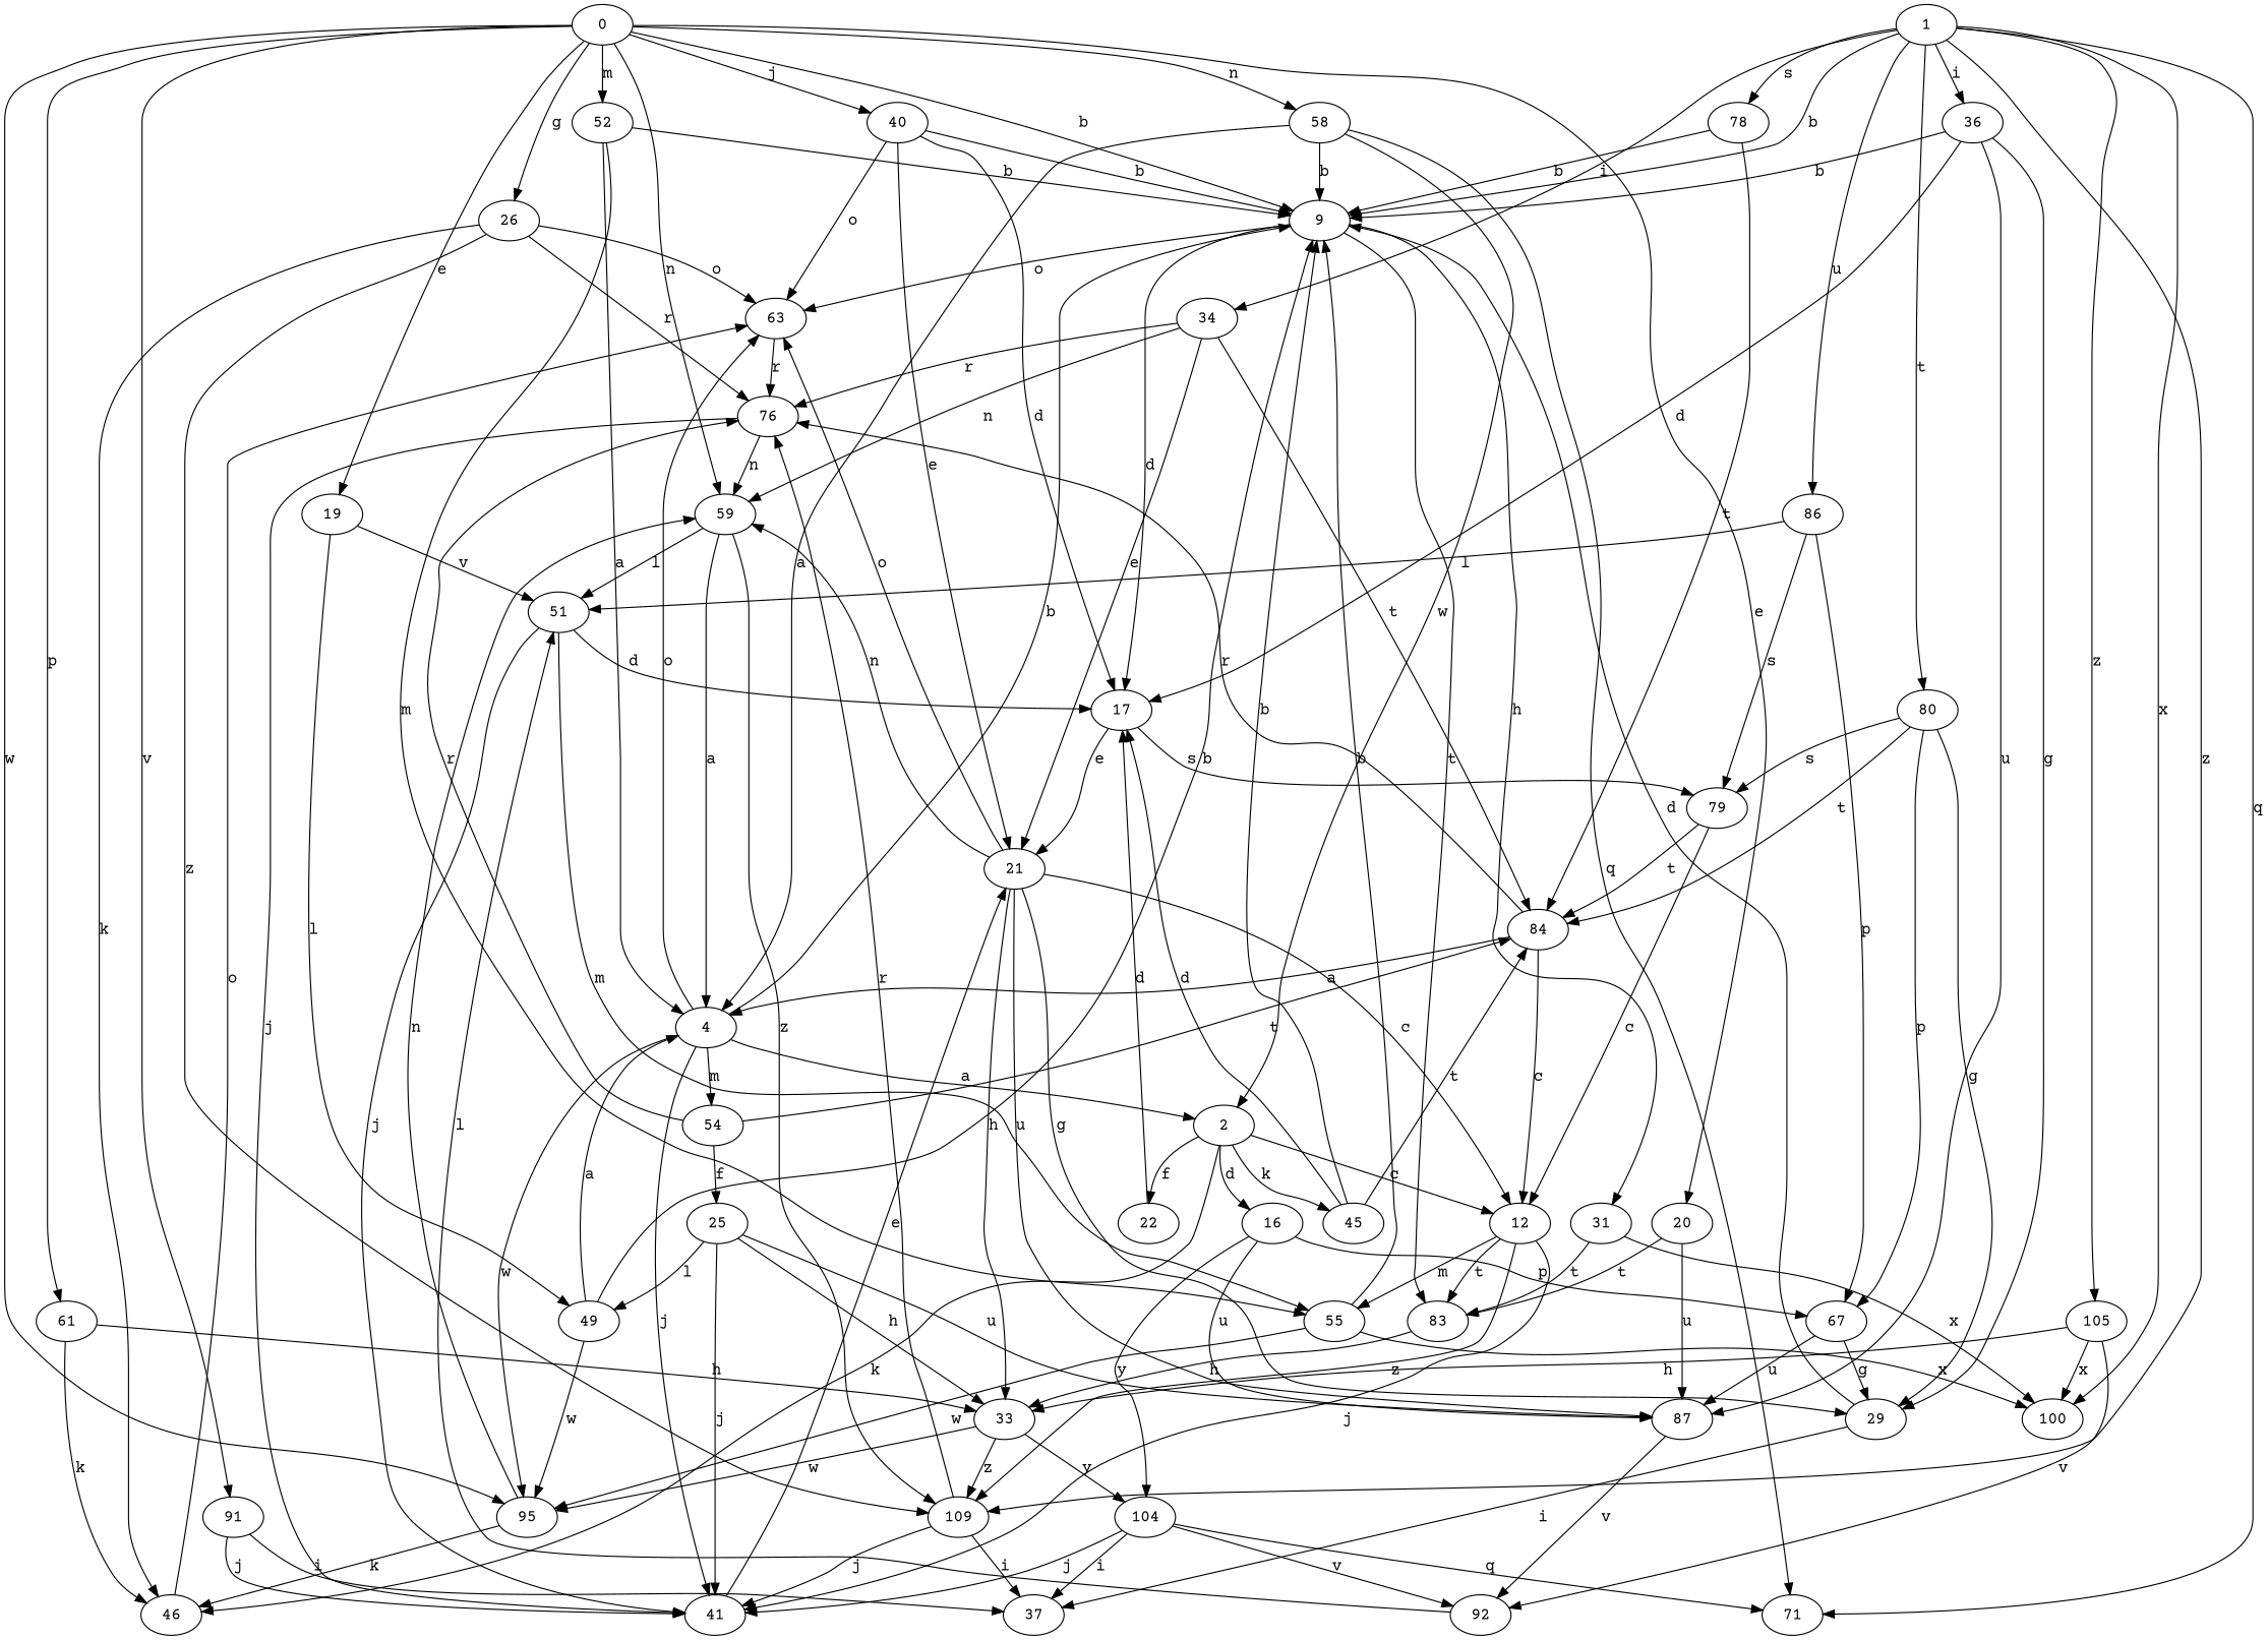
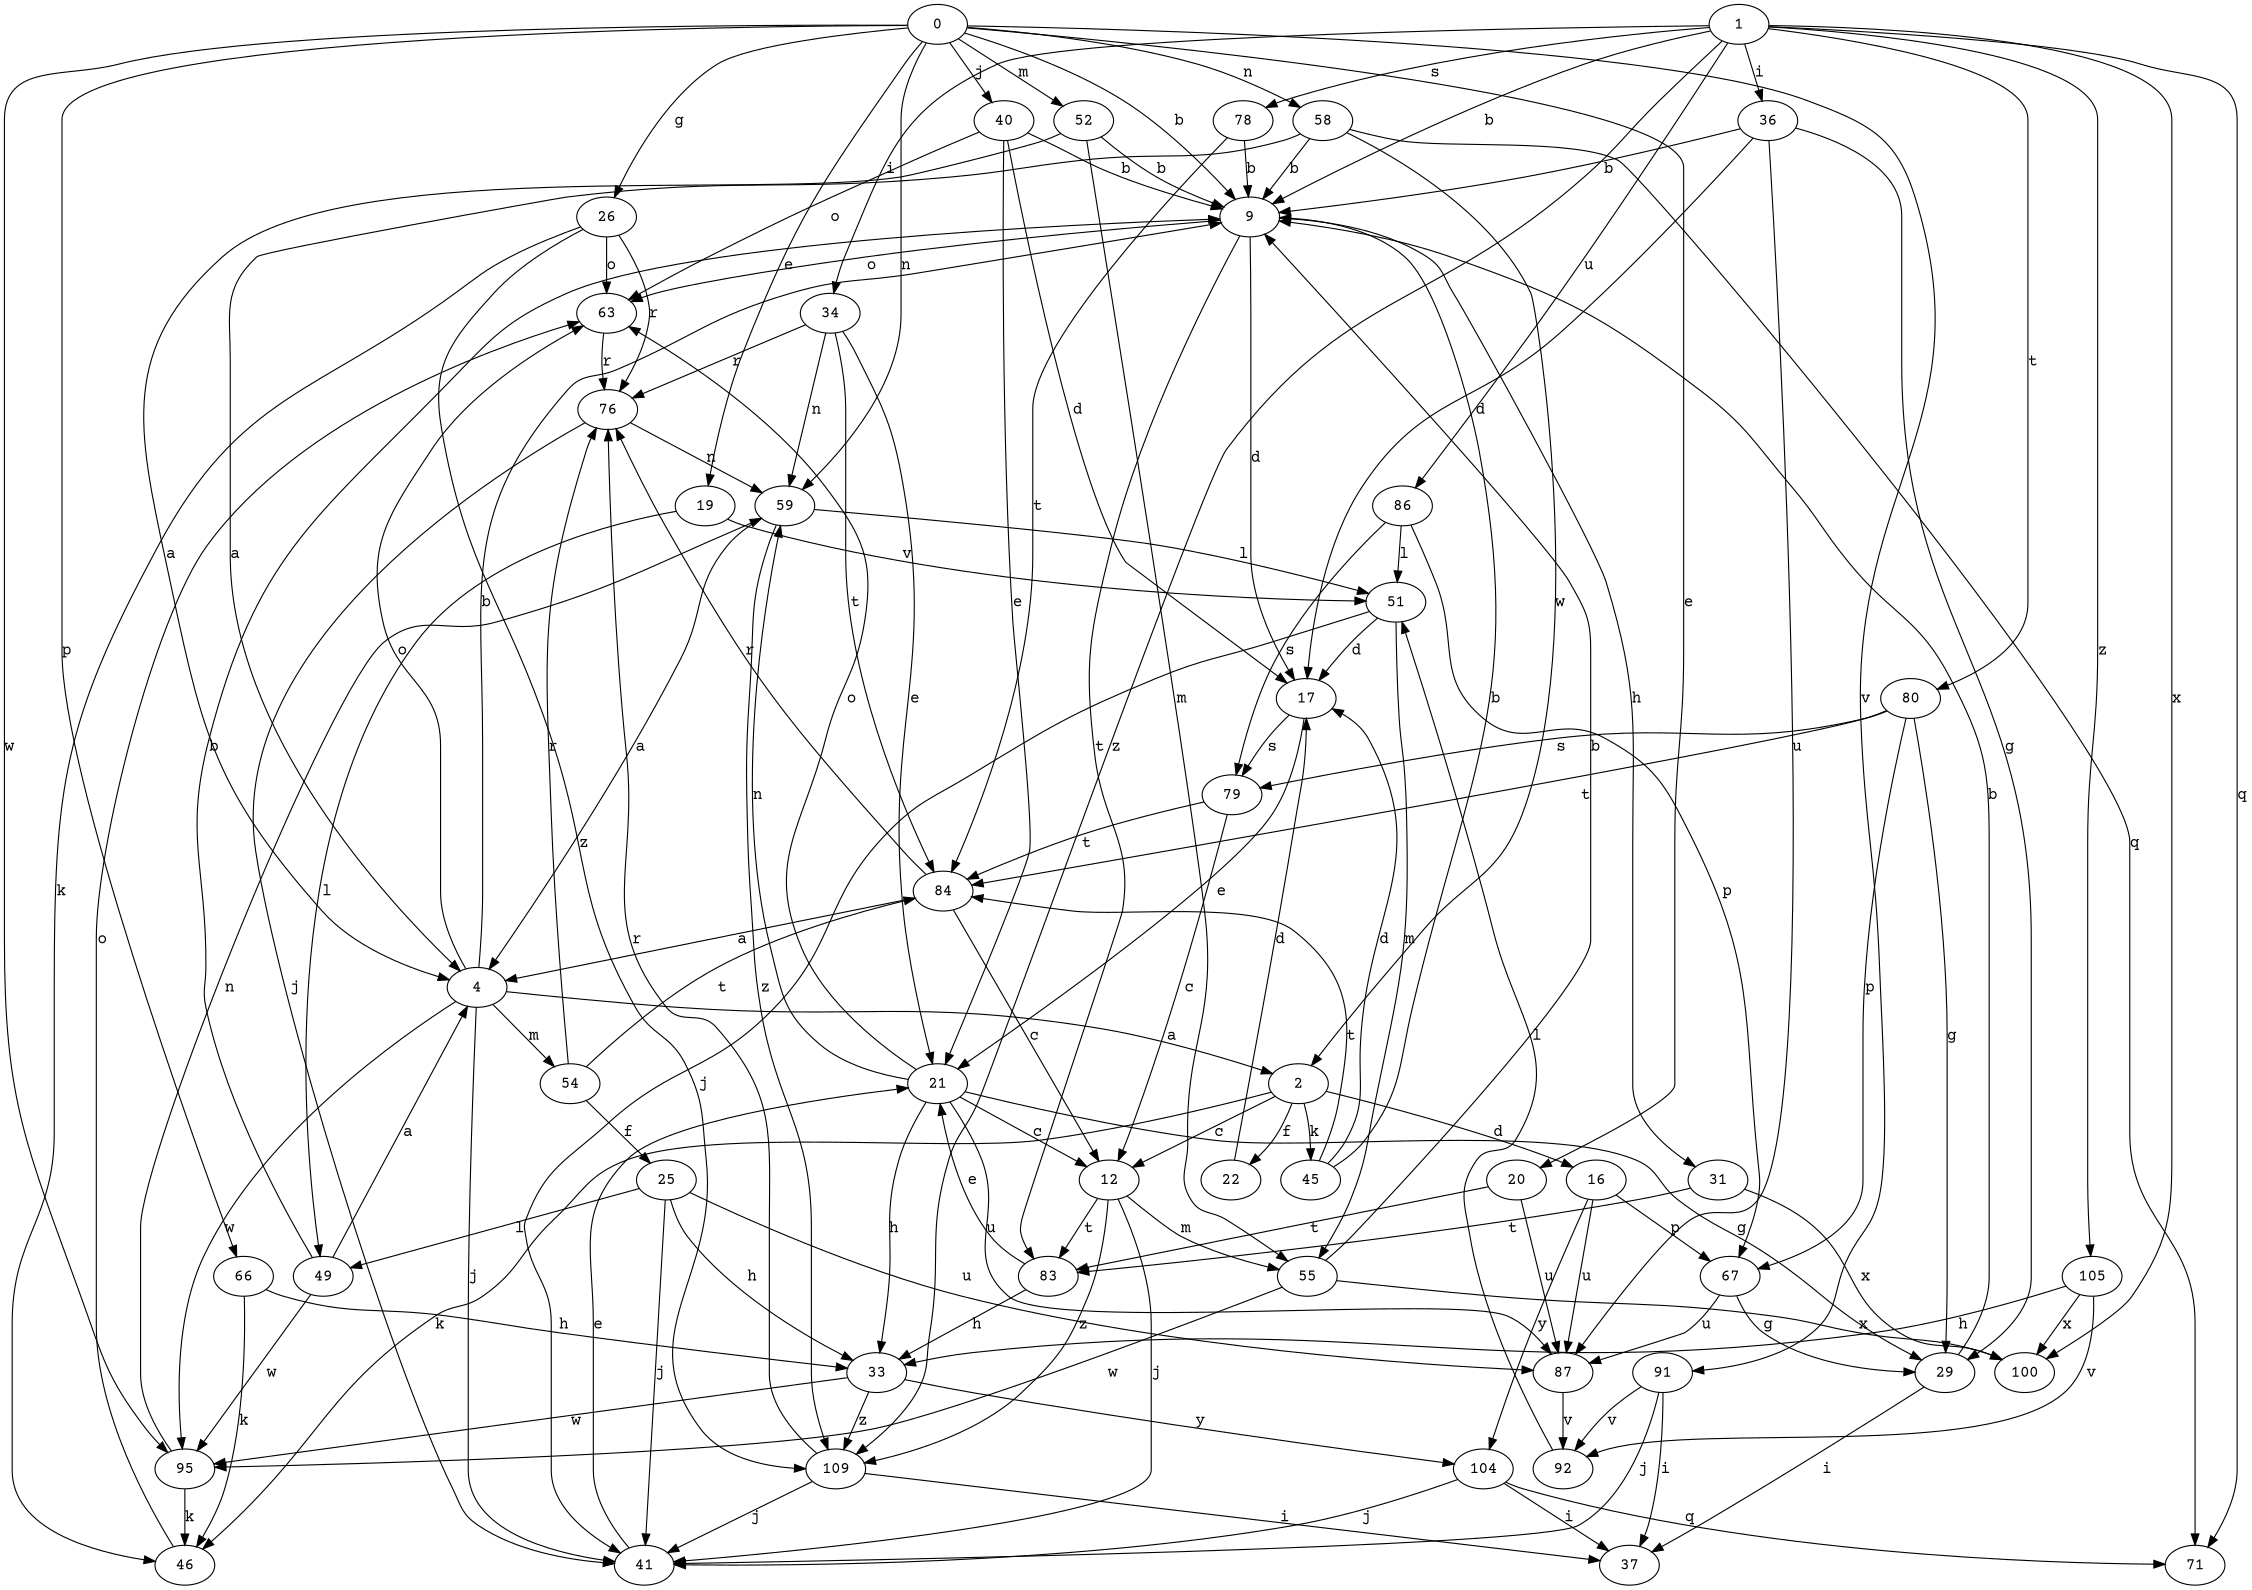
  strict digraph {
    fontname="Courier Prime"
    node [fontname="Courier Prime"]
    edge [fontname="Courier Prime"]
    0
    9
    19
    20
    26
    40
    52
    58
    59
-   66 [label=61]
+   66
    91
    95
    63
    17
    31
    83
    49
    51
    87
    109
    46
    76
    21
    4
    55
    71
    2
    33
    41
    37
    1
    34
    36
    78
    80
    86
    100
    105
    84
    29
    67
    79
    92
    12
    16
    22
    45
    104
    54
    25
    0 -> 9 [label=b]
    0 -> 19 [label=e]
    0 -> 20 [label=e]
    0 -> 26 [label=g]
    0 -> 40 [label=j]
    0 -> 52 [label=m]
    0 -> 58 [label=n]
    0 -> 59 [label=n]
    0 -> 66 [label=p]
    0 -> 91 [label=v]
    0 -> 95 [label=w]
    9 -> 63 [label=o]
    9 -> 17 [label=d]
    9 -> 31 [label=h]
    9 -> 83 [label=t]
    19 -> 49 [label=l]
    19 -> 51 [label=v]
    20 -> 83 [label=t]
    20 -> 87 [label=u]
    26 -> 63 [label=o]
    26 -> 109 [label=z]
    26 -> 46 [label=k]
    26 -> 76 [label=r]
    40 -> 9 [label=b]
    40 -> 63 [label=o]
    40 -> 17 [label=d]
    40 -> 21 [label=e]
    52 -> 9 [label=b]
    52 -> 4 [label=a]
    52 -> 55 [label=m]
    58 -> 9 [label=b]
    58 -> 4 [label=a]
    58 -> 71 [label=q]
    58 -> 2 [label=w]
    59 -> 51 [label=l]
    59 -> 109 [label=z]
    59 -> 4 [label=a]
    66 -> 46 [label=k]
    66 -> 33 [label=h]
    91 -> 41 [label=j]
    91 -> 37 [label=i]
    95 -> 59 [label=n]
    95 -> 46 [label=k]
    63 -> 76 [label=r]
    17 -> 21 [label=e]
    17 -> 79 [label=s]
    31 -> 83 [label=t]
    31 -> 100 [label=x]
+   83 -> 21 [label=e]
    83 -> 33 [label=h]
    49 -> 9 [label=b]
    49 -> 95 [label=w]
    49 -> 4 [label=a]
    51 -> 17 [label=d]
    51 -> 55 [label=m]
    51 -> 41 [label=j]
    87 -> 92 [label=v]
    109 -> 76 [label=r]
    109 -> 41 [label=j]
    109 -> 37 [label=i]
    46 -> 63 [label=o]
    76 -> 59 [label=n]
    76 -> 41 [label=j]
    21 -> 59 [label=n]
    21 -> 63 [label=o]
    21 -> 87 [label=u]
    21 -> 33 [label=h]
    21 -> 29 [label=g]
    21 -> 12 [label=c]
    4 -> 9 [label=b]
    4 -> 95 [label=w]
    4 -> 63 [label=o]
    4 -> 2 [label=a]
    4 -> 41 [label=j]
    4 -> 54 [label=m]
    55 -> 9 [label=b]
    55 -> 95 [label=w]
    55 -> 100 [label=x]
    2 -> 46 [label=k]
    2 -> 12 [label=c]
    2 -> 16 [label=d]
    2 -> 22 [label=f]
    2 -> 45 [label=k]
    33 -> 95 [label=w]
    33 -> 109 [label=z]
    33 -> 104 [label=y]
    41 -> 21 [label=e]
    1 -> 9 [label=b]
    1 -> 109 [label=z]
    1 -> 71 [label=q]
    1 -> 34 [label=i]
    1 -> 36 [label=i]
    1 -> 78 [label=s]
    1 -> 80 [label=t]
    1 -> 86 [label=u]
    1 -> 100 [label=x]
    1 -> 105 [label=z]
    34 -> 59 [label=n]
    34 -> 76 [label=r]
    34 -> 21 [label=e]
    34 -> 84 [label=t]
    36 -> 9 [label=b]
    36 -> 17 [label=d]
    36 -> 87 [label=u]
    36 -> 29 [label=g]
    78 -> 9 [label=b]
    78 -> 84 [label=t]
    80 -> 84 [label=t]
    80 -> 29 [label=g]
    80 -> 67 [label=p]
    80 -> 79 [label=s]
    86 -> 51 [label=l]
    86 -> 67 [label=p]
    86 -> 79 [label=s]
    105 -> 33 [label=h]
    105 -> 100 [label=x]
    105 -> 92 [label=v]
    84 -> 76 [label=r]
    84 -> 4 [label=a]
    84 -> 12 [label=c]
-   29 -> 9 [label=d]
+   29 -> 9 [label=b]
    29 -> 37 [label=i]
    67 -> 87 [label=u]
    67 -> 29 [label=g]
    79 -> 84 [label=t]
    79 -> 12 [label=c]
    92 -> 51 [label=l]
    12 -> 83 [label=t]
    12 -> 109 [label=z]
    12 -> 55 [label=m]
    12 -> 41 [label=j]
    16 -> 87 [label=u]
    16 -> 67 [label=p]
    16 -> 104 [label=y]
    22 -> 17 [label=d]
    45 -> 9 [label=b]
    45 -> 17 [label=d]
    45 -> 84 [label=t]
    104 -> 71 [label=q]
    104 -> 41 [label=j]
    104 -> 37 [label=i]
-   104 -> 92 [label=v]
+   91 -> 92 [label=v]
    54 -> 76 [label=r]
    54 -> 84 [label=t]
    54 -> 25 [label=f]
    25 -> 49 [label=l]
    25 -> 87 [label=u]
    25 -> 33 [label=h]
    25 -> 41 [label=j]
  }
